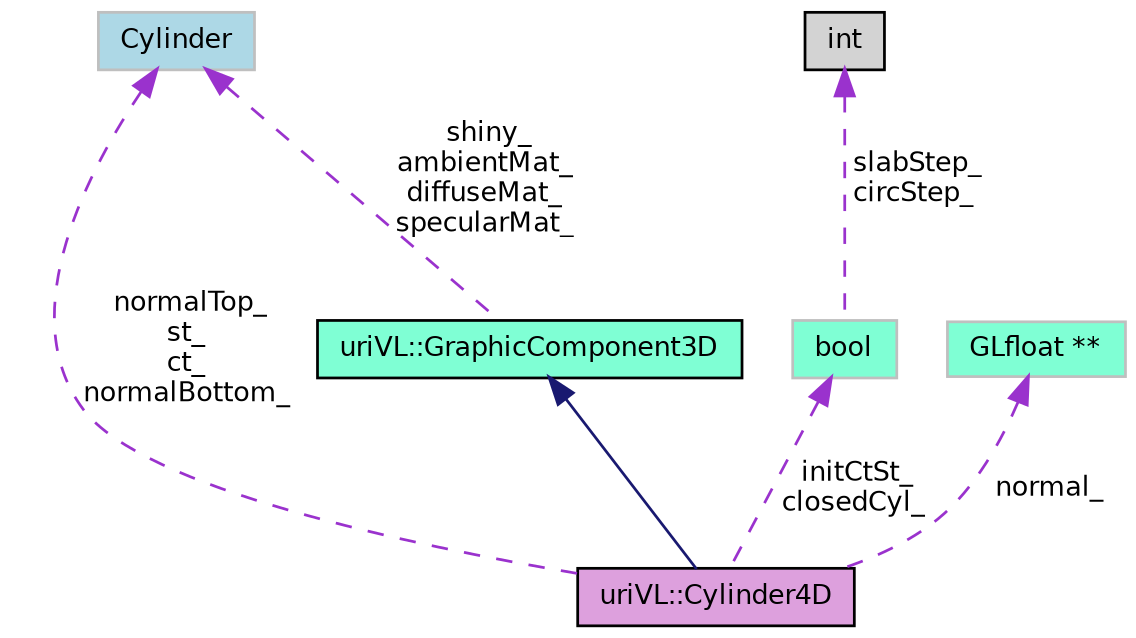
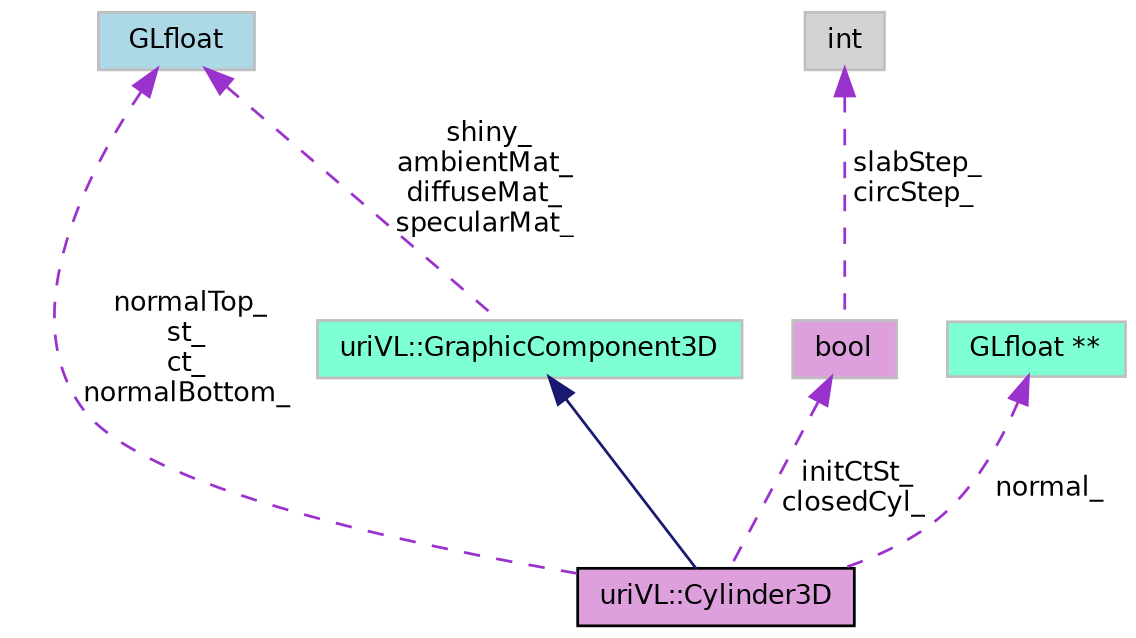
  digraph {
    fontname="DejaVu Sans"
    node [color=grey75 fillcolor=plum fontname="DejaVu Sans" fontsize=10 shape=record style=filled]
    edge [color=darkorchid3 dir=back fontname="DejaVu Sans" fontsize=10 labelfontname=Helvetica labelfontsize=10 style=dashed]
-   n1 [color=black fontcolor=black height=0.2 label="uriVL::Cylinder4D" width=0.4]
-   n2 [color=black fillcolor=aquamarine height=0.2 label="uriVL::GraphicComponent3D" width=0.4]
-   n3 [fillcolor=lightblue height=0.2 label=Cylinder width=0.4]
-   n4 [color=black fillcolor=lightgrey height=0.2 label=int width=0.4]
-   n5 [fillcolor=aquamarine height=0.2 label=bool width=0.4]
+   n1 [color=black fontcolor=black height=0.2 label="uriVL::Cylinder3D" width=0.4]
+   n2 [fillcolor=aquamarine height=0.2 label="uriVL::GraphicComponent3D" width=0.4]
+   n3 [fillcolor=lightblue height=0.2 label=GLfloat width=0.4]
+   n4 [fillcolor=lightgrey height=0.2 label=int width=0.4]
+   n5 [height=0.2 label=bool width=0.4]
    n6 [fillcolor=aquamarine height=0.2 label="GLfloat **" width=0.4]
    n2 -> n1 [color=midnightblue style=solid]
    n3 -> n1 [label=" normalTop_\nst_\nct_\nnormalBottom_"]
    n3 -> n2 [label=" shiny_\nambientMat_\ndiffuseMat_\nspecularMat_"]
    n4 -> n5 [label=" slabStep_\ncircStep_"]
    n5 -> n1 [label=" initCtSt_\nclosedCyl_"]
    n6 -> n1 [label=" normal_"]
  }
